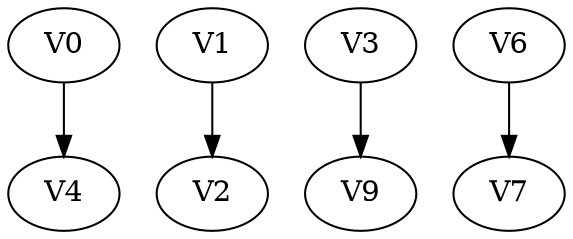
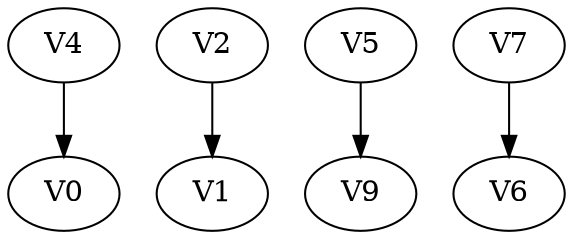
  strict digraph {
    concentrate=True
    V0
    V4
    V1
    V2
-   V5 [label=V3]
+   V5
    V9
    V6
    V7
-   V0 -> V4
-   V1 -> V2
+   V4 -> V0
+   V2 -> V1
    V5 -> V9
-   V6 -> V7
+   V7 -> V6
  }
